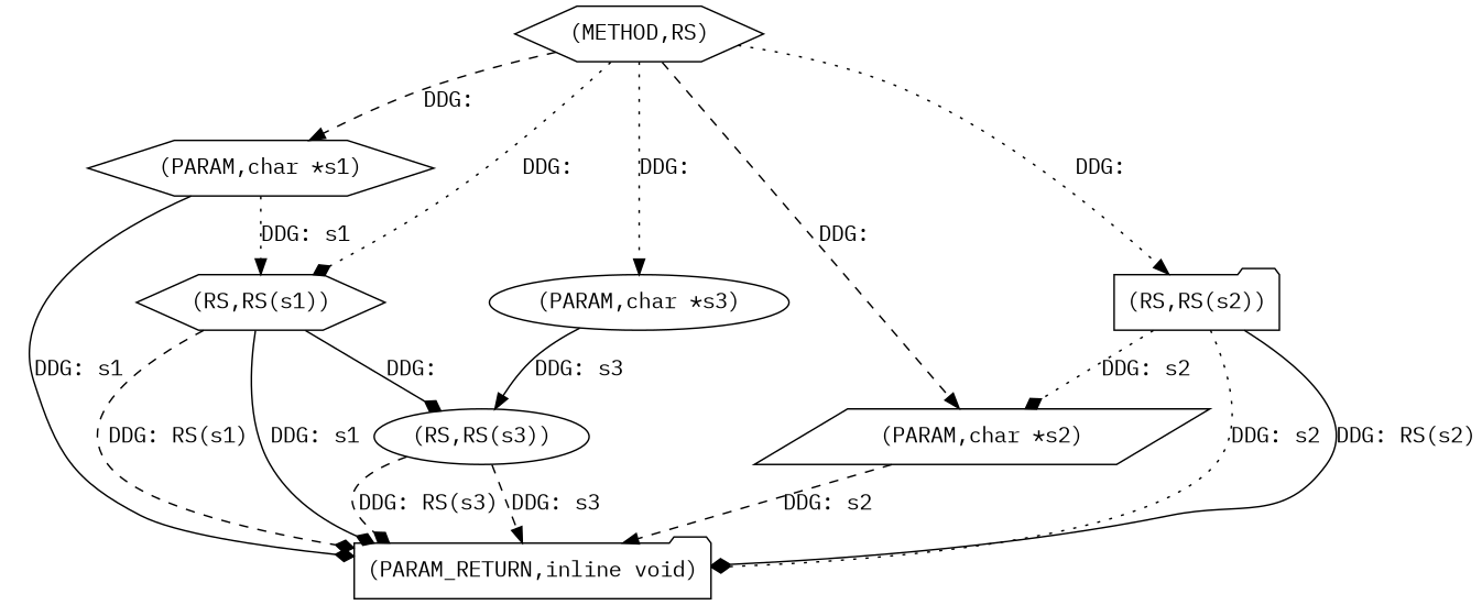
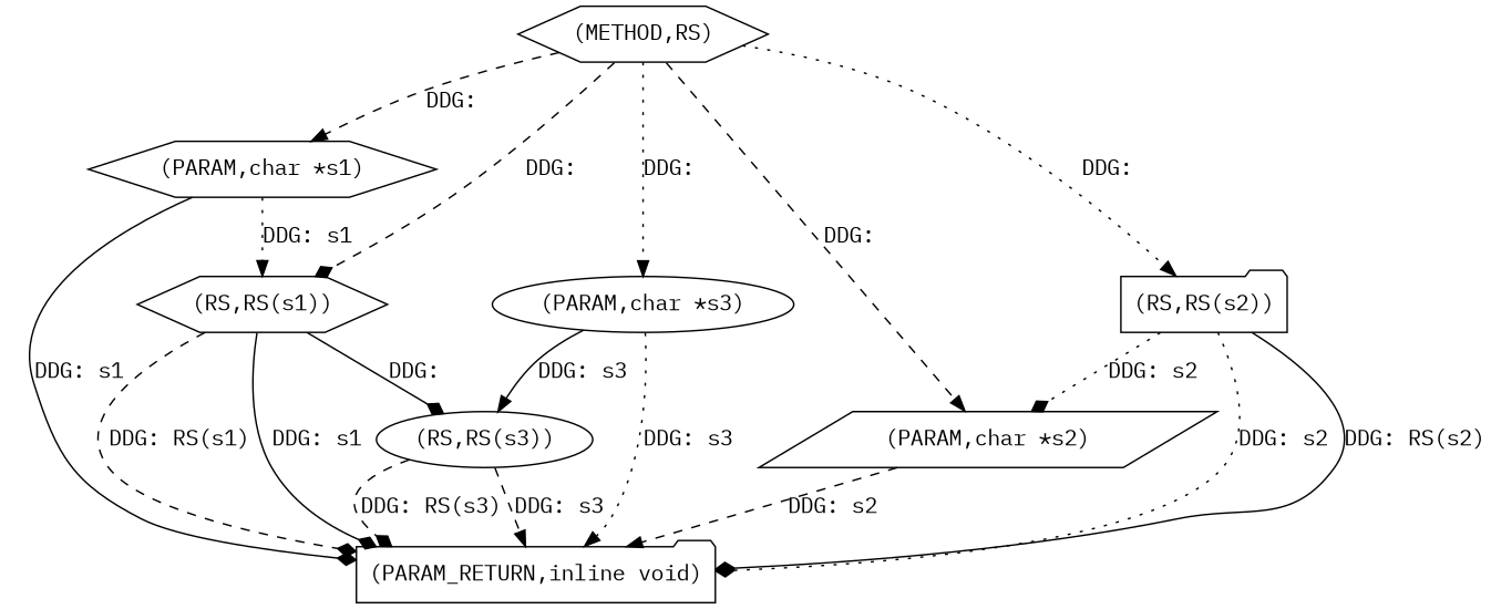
  digraph {
    fontname="IBM Plex Mono"
    node [fontname="IBM Plex Mono" shape=hexagon]
    edge [arrowhead=normal fontname="IBM Plex Mono" style=dashed]
    n1 [label="(METHOD,RS)"]
    n2 [label="(PARAM,char *s1)"]
    n3 [label="(PARAM,char *s2)" shape=parallelogram]
    n4 [label="(PARAM,char *s3)" shape=ellipse]
    n5 [label="(RS,RS(s1))"]
    n6 [label="(RS,RS(s2))" shape=folder]
    n7 [label="(PARAM_RETURN,inline void)" shape=folder]
    n8 [label="(RS,RS(s3))" shape=ellipse]
    n1 -> n2 [label="DDG: "]
    n1 -> n3 [label="DDG: "]
    n1 -> n4 [label="DDG: " style=dotted]
-   n1 -> n5 [arrowhead=diamond label="DDG: " style=dotted]
+   n1 -> n5 [arrowhead=diamond label="DDG: "]
    n1 -> n6 [label="DDG: " style=dotted]
    n2 -> n5 [label="DDG: s1" style=dotted]
    n2 -> n7 [arrowhead=diamond label="DDG: s1" style=solid]
    n3 -> n7 [label="DDG: s2"]
+   n4 -> n7 [label="DDG: s3" style=dotted]
    n4 -> n8 [label="DDG: s3" style=solid]
    n5 -> n7 [arrowhead=diamond label="DDG: s1" style=solid]
    n5 -> n7 [arrowhead=diamond label="DDG: RS(s1)"]
    n5 -> n8 [arrowhead=diamond label="DDG: " style=solid]
    n6 -> n3 [arrowhead=diamond label="DDG: s2" style=dotted]
    n6 -> n7 [arrowhead=diamond label="DDG: s2" style=dotted]
    n6 -> n7 [arrowhead=diamond label="DDG: RS(s2)" style=solid]
    n8 -> n7 [label="DDG: s3"]
    n8 -> n7 [arrowhead=diamond label="DDG: RS(s3)"]
  }
